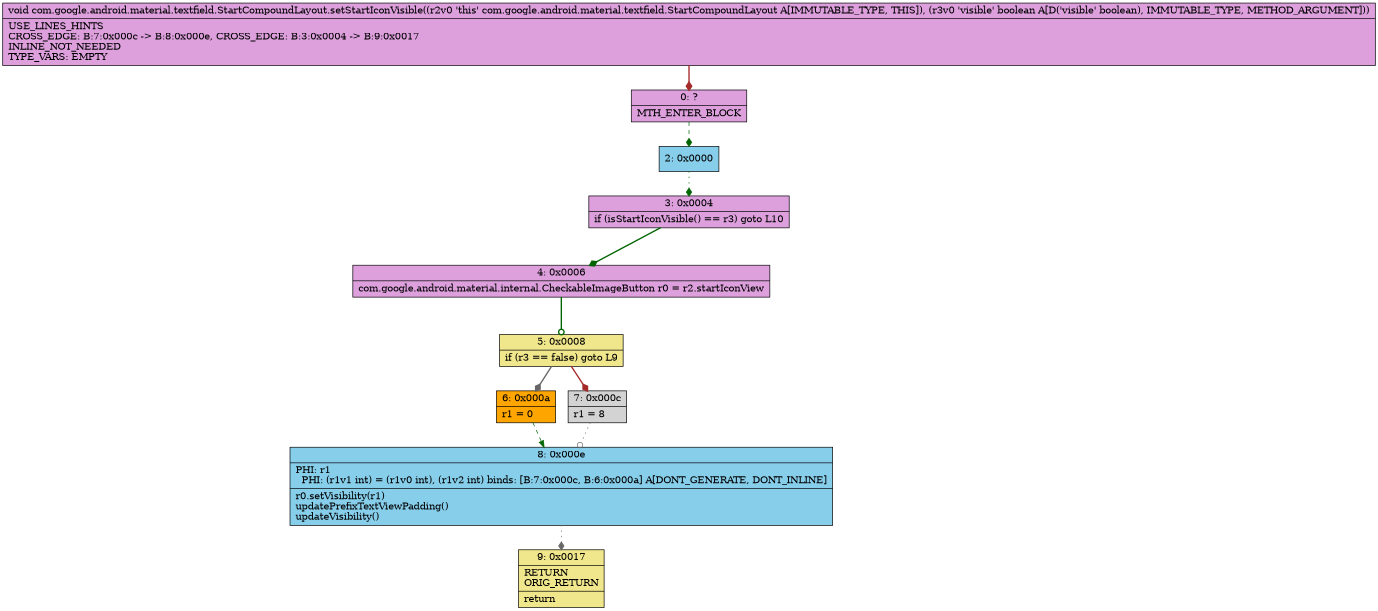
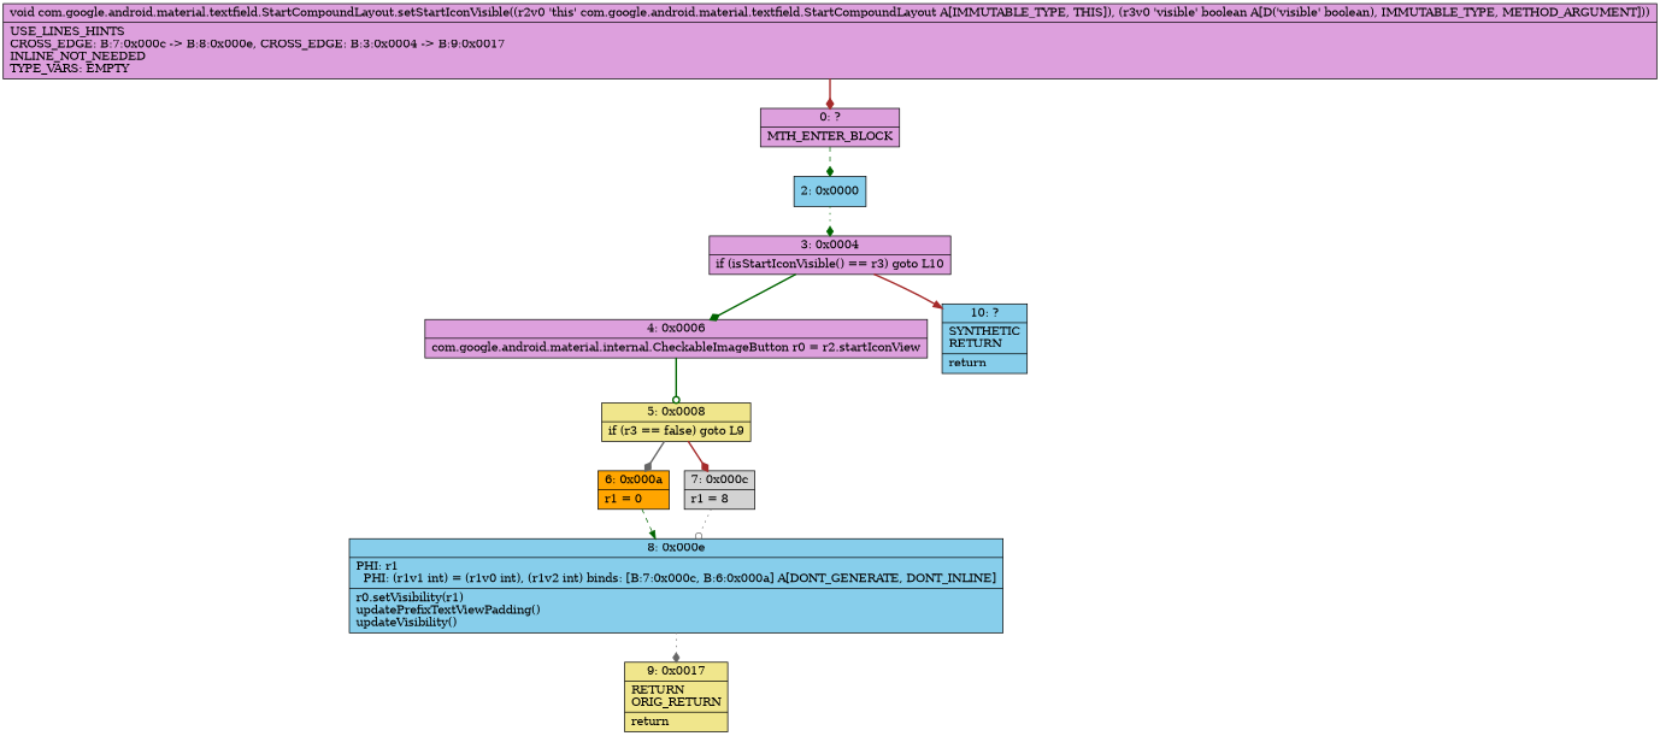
  digraph {
    node [fillcolor=plum shape=record style=filled]
    edge [arrowhead=diamond color=darkgreen style=bold]
    n1 [label="{0\:\ ?|MTH_ENTER_BLOCK\l}"]
    n2 [fillcolor=skyblue label="{2\:\ 0x0000}"]
    n3 [label="{3\:\ 0x0004|if (isStartIconVisible() == r3) goto L10\l}"]
    n4 [label="{4\:\ 0x0006|com.google.android.material.internal.CheckableImageButton r0 = r2.startIconView\l}"]
+   n5 [fillcolor=skyblue label="{10\:\ ?|SYNTHETIC\lRETURN\l|return\l}"]
    n6 [fillcolor=khaki label="{5\:\ 0x0008|if (r3 == false) goto L9\l}"]
    n7 [fillcolor=orange label="{6\:\ 0x000a|r1 = 0\l}"]
    n8 [fillcolor=lightgrey label="{7\:\ 0x000c|r1 = 8\l}"]
    n9 [fillcolor=skyblue label="{8\:\ 0x000e|PHI: r1 \l  PHI: (r1v1 int) = (r1v0 int), (r1v2 int) binds: [B:7:0x000c, B:6:0x000a] A[DONT_GENERATE, DONT_INLINE]\l|r0.setVisibility(r1)\lupdatePrefixTextViewPadding()\lupdateVisibility()\l}"]
    n10 [fillcolor=khaki label="{9\:\ 0x0017|RETURN\lORIG_RETURN\l|return\l}"]
    n11 [label="{void com.google.android.material.textfield.StartCompoundLayout.setStartIconVisible((r2v0 'this' com.google.android.material.textfield.StartCompoundLayout A[IMMUTABLE_TYPE, THIS]), (r3v0 'visible' boolean A[D('visible' boolean), IMMUTABLE_TYPE, METHOD_ARGUMENT]))  | USE_LINES_HINTS\lCROSS_EDGE: B:7:0x000c \-\> B:8:0x000e, CROSS_EDGE: B:3:0x0004 \-\> B:9:0x0017\lINLINE_NOT_NEEDED\lTYPE_VARS: EMPTY\l}"]
    n1 -> n2 [style=dashed]
    n2 -> n3 [style=dotted]
    n3 -> n4
+   n3 -> n5 [arrowhead=normal color=brown]
    n4 -> n6 [arrowhead=odot]
    n6 -> n7 [color=gray40]
    n6 -> n8 [color=brown]
    n7 -> n9 [arrowhead=normal style=dashed]
    n8 -> n9 [arrowhead=odot color=gray40 style=dotted]
    n9 -> n10 [color=gray40 style=dotted]
    n11 -> n1 [color=brown]
  }
